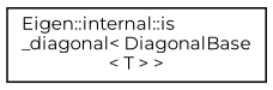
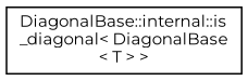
  digraph {
    rankdir=LR
    fontname=Montserrat
-   n1 [color=black fillcolor=white fontname=Montserrat fontsize=10 height=0.2 label="Eigen::internal::is\l_diagonal\< DiagonalBase\l\< T \> \>" shape=record style=filled width=0.4]
+   n1 [color=black fillcolor=white fontname=Montserrat fontsize=10 height=0.2 label="DiagonalBase::internal::is\l_diagonal\< DiagonalBase\l\< T \> \>" shape=record style=filled width=0.4]
  }
